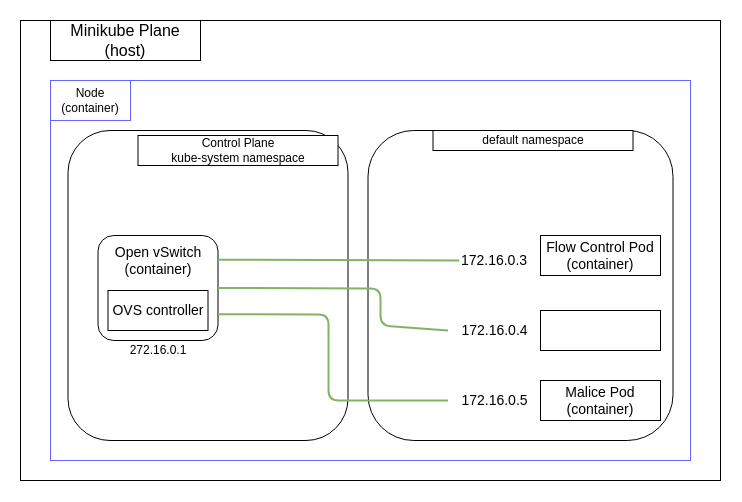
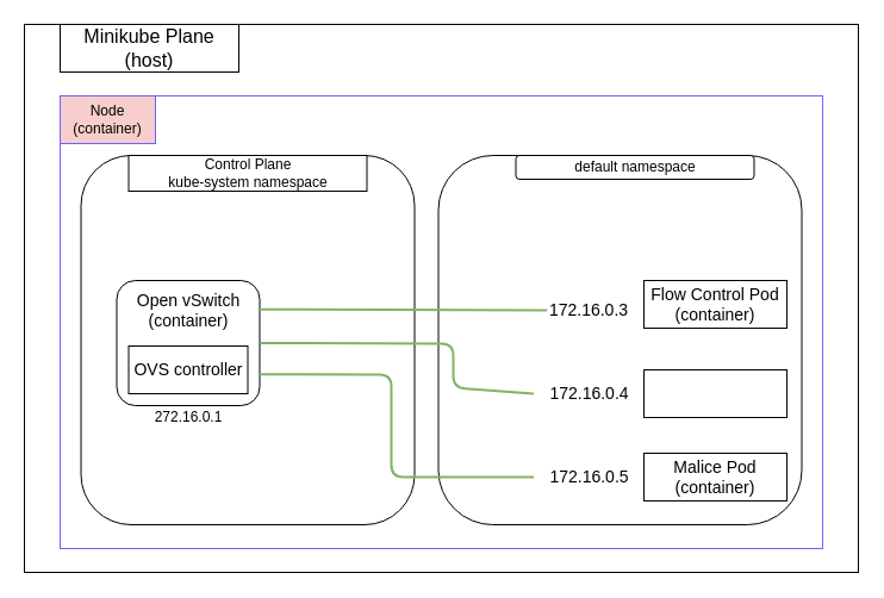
  <mxCell id="0" />
  <mxCell id="1" parent="0" />
  <mxCell id="2" value="" style="rounded=0;whiteSpace=wrap;html=1;" parent="1" vertex="1"><mxGeometry x="20" y="20" width="700" height="460" as="geometry" /></mxCell>
  <mxCell id="3" value="&lt;font style=&quot;font-size: 16px&quot;&gt;Minikube Plane&lt;br&gt;(host)&lt;br&gt;&lt;/font&gt;" style="rounded=0;whiteSpace=wrap;html=1;" parent="1" vertex="1"><mxGeometry x="50" y="20" width="150" height="40" as="geometry" /></mxCell>
  <mxCell id="4" value="" style="rounded=0;whiteSpace=wrap;html=1;strokeColor=#6666FF;" parent="1" vertex="1"><mxGeometry x="50" y="80" width="640" height="380" as="geometry" /></mxCell>
- <mxCell id="5" value="Node&lt;br&gt;(container)" style="rounded=0;whiteSpace=wrap;html=1;strokeColor=#6666FF;" parent="1" vertex="1"><mxGeometry x="50" y="80" width="80" height="40" as="geometry" /></mxCell>
+ <mxCell id="5" value="Node&lt;br&gt;(container)" style="rounded=0;whiteSpace=wrap;html=1;strokeColor=#6666FF;fillColor=#f8cecc;" parent="1" vertex="1"><mxGeometry x="50" y="80" width="80" height="40" as="geometry" /></mxCell>
  <mxCell id="6" value="" style="group" parent="1" vertex="1" connectable="0"><mxGeometry x="67.5" y="130" width="605" height="340" as="geometry" /></mxCell>
  <mxCell id="7" value="" style="rounded=1;whiteSpace=wrap;html=1;" parent="6" vertex="1"><mxGeometry width="280" height="310" as="geometry" /></mxCell>
- <mxCell id="8" value="Control Plane&lt;br&gt;kube-system namespace" style="rounded=0;whiteSpace=wrap;html=1;" parent="6" vertex="1"><mxGeometry x="70" y="5" width="200" height="30" as="geometry" /></mxCell>
+ <mxCell id="8" value="Control Plane&lt;br&gt;kube-system namespace" style="rounded=0;whiteSpace=wrap;html=1;" parent="6" vertex="1"><mxGeometry x="40" width="200" height="30" as="geometry" /></mxCell>
  <mxCell id="9" value="&lt;font style=&quot;font-size: 16px&quot;&gt;&lt;br&gt;&lt;/font&gt;" style="rounded=1;whiteSpace=wrap;html=1;" parent="6" vertex="1"><mxGeometry x="30" y="105" width="120" height="105" as="geometry" /></mxCell>
  <mxCell id="10" value="" style="rounded=1;whiteSpace=wrap;html=1;" parent="6" vertex="1"><mxGeometry x="300" width="305" height="310" as="geometry" /></mxCell>
  <mxCell id="11" value="172.16.0.3" style="text;html=1;strokeColor=none;fillColor=none;align=center;verticalAlign=middle;whiteSpace=wrap;rounded=0;fontSize=14;" parent="6" vertex="1"><mxGeometry x="391.25" y="120" width="70" height="20" as="geometry" /></mxCell>
  <mxCell id="12" value="272.16.0.1" style="text;html=1;strokeColor=none;fillColor=none;align=center;verticalAlign=middle;whiteSpace=wrap;rounded=0;" parent="6" vertex="1"><mxGeometry x="55" y="210" width="70" height="20" as="geometry" /></mxCell>
- <mxCell id="13" value="default namespace" style="rounded=0;whiteSpace=wrap;html=1;" parent="6" vertex="1"><mxGeometry x="365" width="200" height="20" as="geometry" /></mxCell>
+ <mxCell id="13" value="default namespace" style="whiteSpace=wrap;html=1;rounded=1;" parent="6" vertex="1"><mxGeometry x="365" width="200" height="20" as="geometry" /></mxCell>
  <mxCell id="14" value="" style="rounded=0;whiteSpace=wrap;html=1;fontSize=14;" parent="6" vertex="1"><mxGeometry x="472.5" y="250" width="120" height="40" as="geometry" /></mxCell>
  <mxCell id="15" value="172.16.0.4" style="text;html=1;strokeColor=none;fillColor=none;align=center;verticalAlign=middle;whiteSpace=wrap;rounded=0;fontSize=14;" parent="6" vertex="1"><mxGeometry x="380" y="190" width="92.5" height="20" as="geometry" /></mxCell>
  <mxCell id="16" value="172.16.0.5" style="text;html=1;strokeColor=none;fillColor=none;align=center;verticalAlign=middle;whiteSpace=wrap;rounded=0;fontSize=14;" parent="6" vertex="1"><mxGeometry x="380" y="260" width="92.5" height="20" as="geometry" /></mxCell>
  <mxCell id="17" value="" style="endArrow=none;html=1;strokeWidth=2;fontSize=14;exitX=1;exitY=0.75;exitDx=0;exitDy=0;entryX=0;entryY=0.5;entryDx=0;entryDy=0;fillColor=#d5e8d4;strokeColor=#82b366;" parent="6" source="9" target="16" edge="1"><mxGeometry width="50" height="50" relative="1" as="geometry"><mxPoint x="822.5" y="300" as="sourcePoint" /><mxPoint x="872.5" y="250" as="targetPoint" /><Array as="points"><mxPoint x="260.5" y="184" /><mxPoint x="260.5" y="270" /></Array></mxGeometry></mxCell>
  <mxCell id="18" value="Malice Pod&lt;br&gt;(container)" style="text;html=1;strokeColor=none;fillColor=none;align=center;verticalAlign=middle;whiteSpace=wrap;rounded=0;fontSize=14;" parent="6" vertex="1"><mxGeometry x="492.5" y="250" width="80" height="40" as="geometry" /></mxCell>
  <mxCell id="19" value="Open vSwitch&lt;br style=&quot;font-size: 14px;&quot;&gt;(container)" style="text;html=1;strokeColor=none;fillColor=none;align=center;verticalAlign=middle;whiteSpace=wrap;rounded=0;fontSize=14;" parent="6" vertex="1"><mxGeometry x="45" y="110" width="90" height="40" as="geometry" /></mxCell>
  <mxCell id="20" value="" style="endArrow=none;html=1;fontSize=14;entryX=0;entryY=0.5;entryDx=0;entryDy=0;exitX=0.998;exitY=0.23;exitDx=0;exitDy=0;exitPerimeter=0;fillColor=#d5e8d4;strokeColor=#82b366;strokeWidth=2;" parent="6" source="9" target="11" edge="1"><mxGeometry width="50" height="50" relative="1" as="geometry"><mxPoint x="392.5" y="200" as="sourcePoint" /><mxPoint x="442.5" y="150" as="targetPoint" /></mxGeometry></mxCell>
  <mxCell id="21" value="" style="endArrow=none;html=1;strokeWidth=2;fontSize=14;exitX=1;exitY=0.5;exitDx=0;exitDy=0;entryX=0;entryY=0.5;entryDx=0;entryDy=0;fillColor=#d5e8d4;strokeColor=#82b366;" parent="6" source="9" target="15" edge="1"><mxGeometry width="50" height="50" relative="1" as="geometry"><mxPoint x="232.5" y="190" as="sourcePoint" /><mxPoint x="282.5" y="140" as="targetPoint" /><Array as="points"><mxPoint x="312.5" y="158" /><mxPoint x="312.5" y="195" /></Array></mxGeometry></mxCell>
  <mxCell id="22" value="OVS controller" style="rounded=0;whiteSpace=wrap;html=1;fontSize=14;" parent="6" vertex="1"><mxGeometry x="40" y="160" width="100" height="40" as="geometry" /></mxCell>
  <mxCell id="23" value="" style="rounded=0;whiteSpace=wrap;html=1;fontSize=14;" parent="6" vertex="1"><mxGeometry x="472.5" y="105" width="120" height="40" as="geometry" /></mxCell>
  <mxCell id="24" value="Flow Control Pod&lt;br&gt;(container)" style="text;html=1;strokeColor=none;fillColor=none;align=center;verticalAlign=middle;whiteSpace=wrap;rounded=0;fontSize=14;" parent="6" vertex="1"><mxGeometry x="472.5" y="105" width="120.0" height="40" as="geometry" /></mxCell>
  <mxCell id="25" value="" style="rounded=0;whiteSpace=wrap;html=1;fontSize=14;" parent="6" vertex="1"><mxGeometry x="472.5" y="180" width="120" height="40" as="geometry" /></mxCell>
